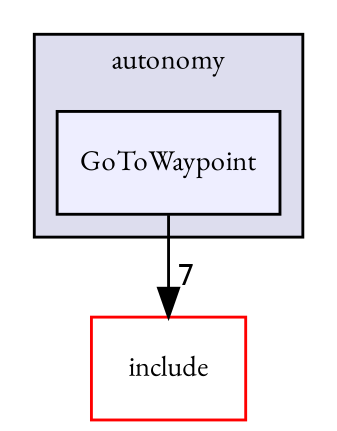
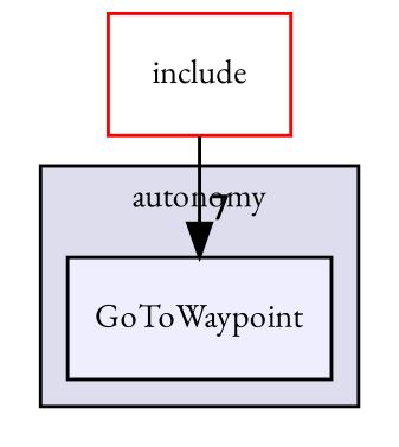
  digraph {
    compound=true
    fontname="EB Garamond"
    node [fontname="EB Garamond" fontsize=10 shape=box style=filled]
    n1 [fillcolor="#eeeeff" label=GoToWaypoint pencolor=black]
    n2 [color=red fillcolor=white label=include]
    subgraph cluster_1 {
      bgcolor="#ddddee"
      fontsize=10
      label=autonomy
      pencolor=black
      n1
    }
-   n1 -> n2 [headlabel=7 labeldistance=1.5 labelfontname=Helvetica labelfontsize=10 fontname="EB Garamond"]
+   n2 -> n1 [headlabel=7 labeldistance=1.5 labelfontname=Helvetica labelfontsize=10 fontname="EB Garamond"]
  }
